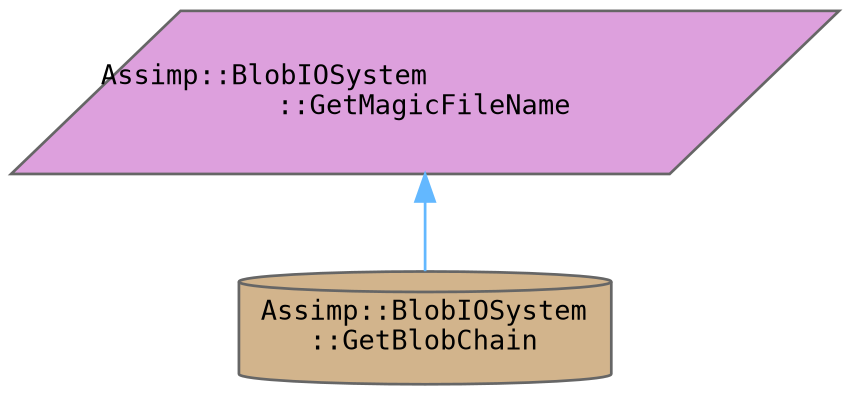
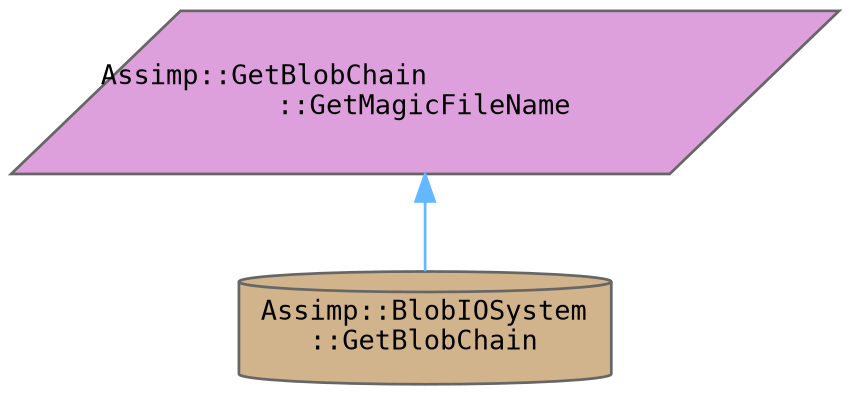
  digraph {
    rankdir=TB
    node [fontname=Terminal fontsize=10 style=filled]
-   n1 [color=gray40 fillcolor=plum fontcolor=black height=0.2 label="Assimp::BlobIOSystem\l::GetMagicFileName" shape=parallelogram width=0.4]
+   n1 [color=gray40 fillcolor=plum fontcolor=black height=0.2 label="Assimp::GetBlobChain\l::GetMagicFileName" shape=parallelogram width=0.4]
    n2 [color=grey40 fillcolor=tan height=0.2 label="Assimp::BlobIOSystem\l::GetBlobChain" shape=cylinder width=0.4]
    n1 -> n2 [color=steelblue1 dir=back fontname=Terminal fontsize=10 labelfontname=Helvetica labelfontsize=10 style=solid]
  }
